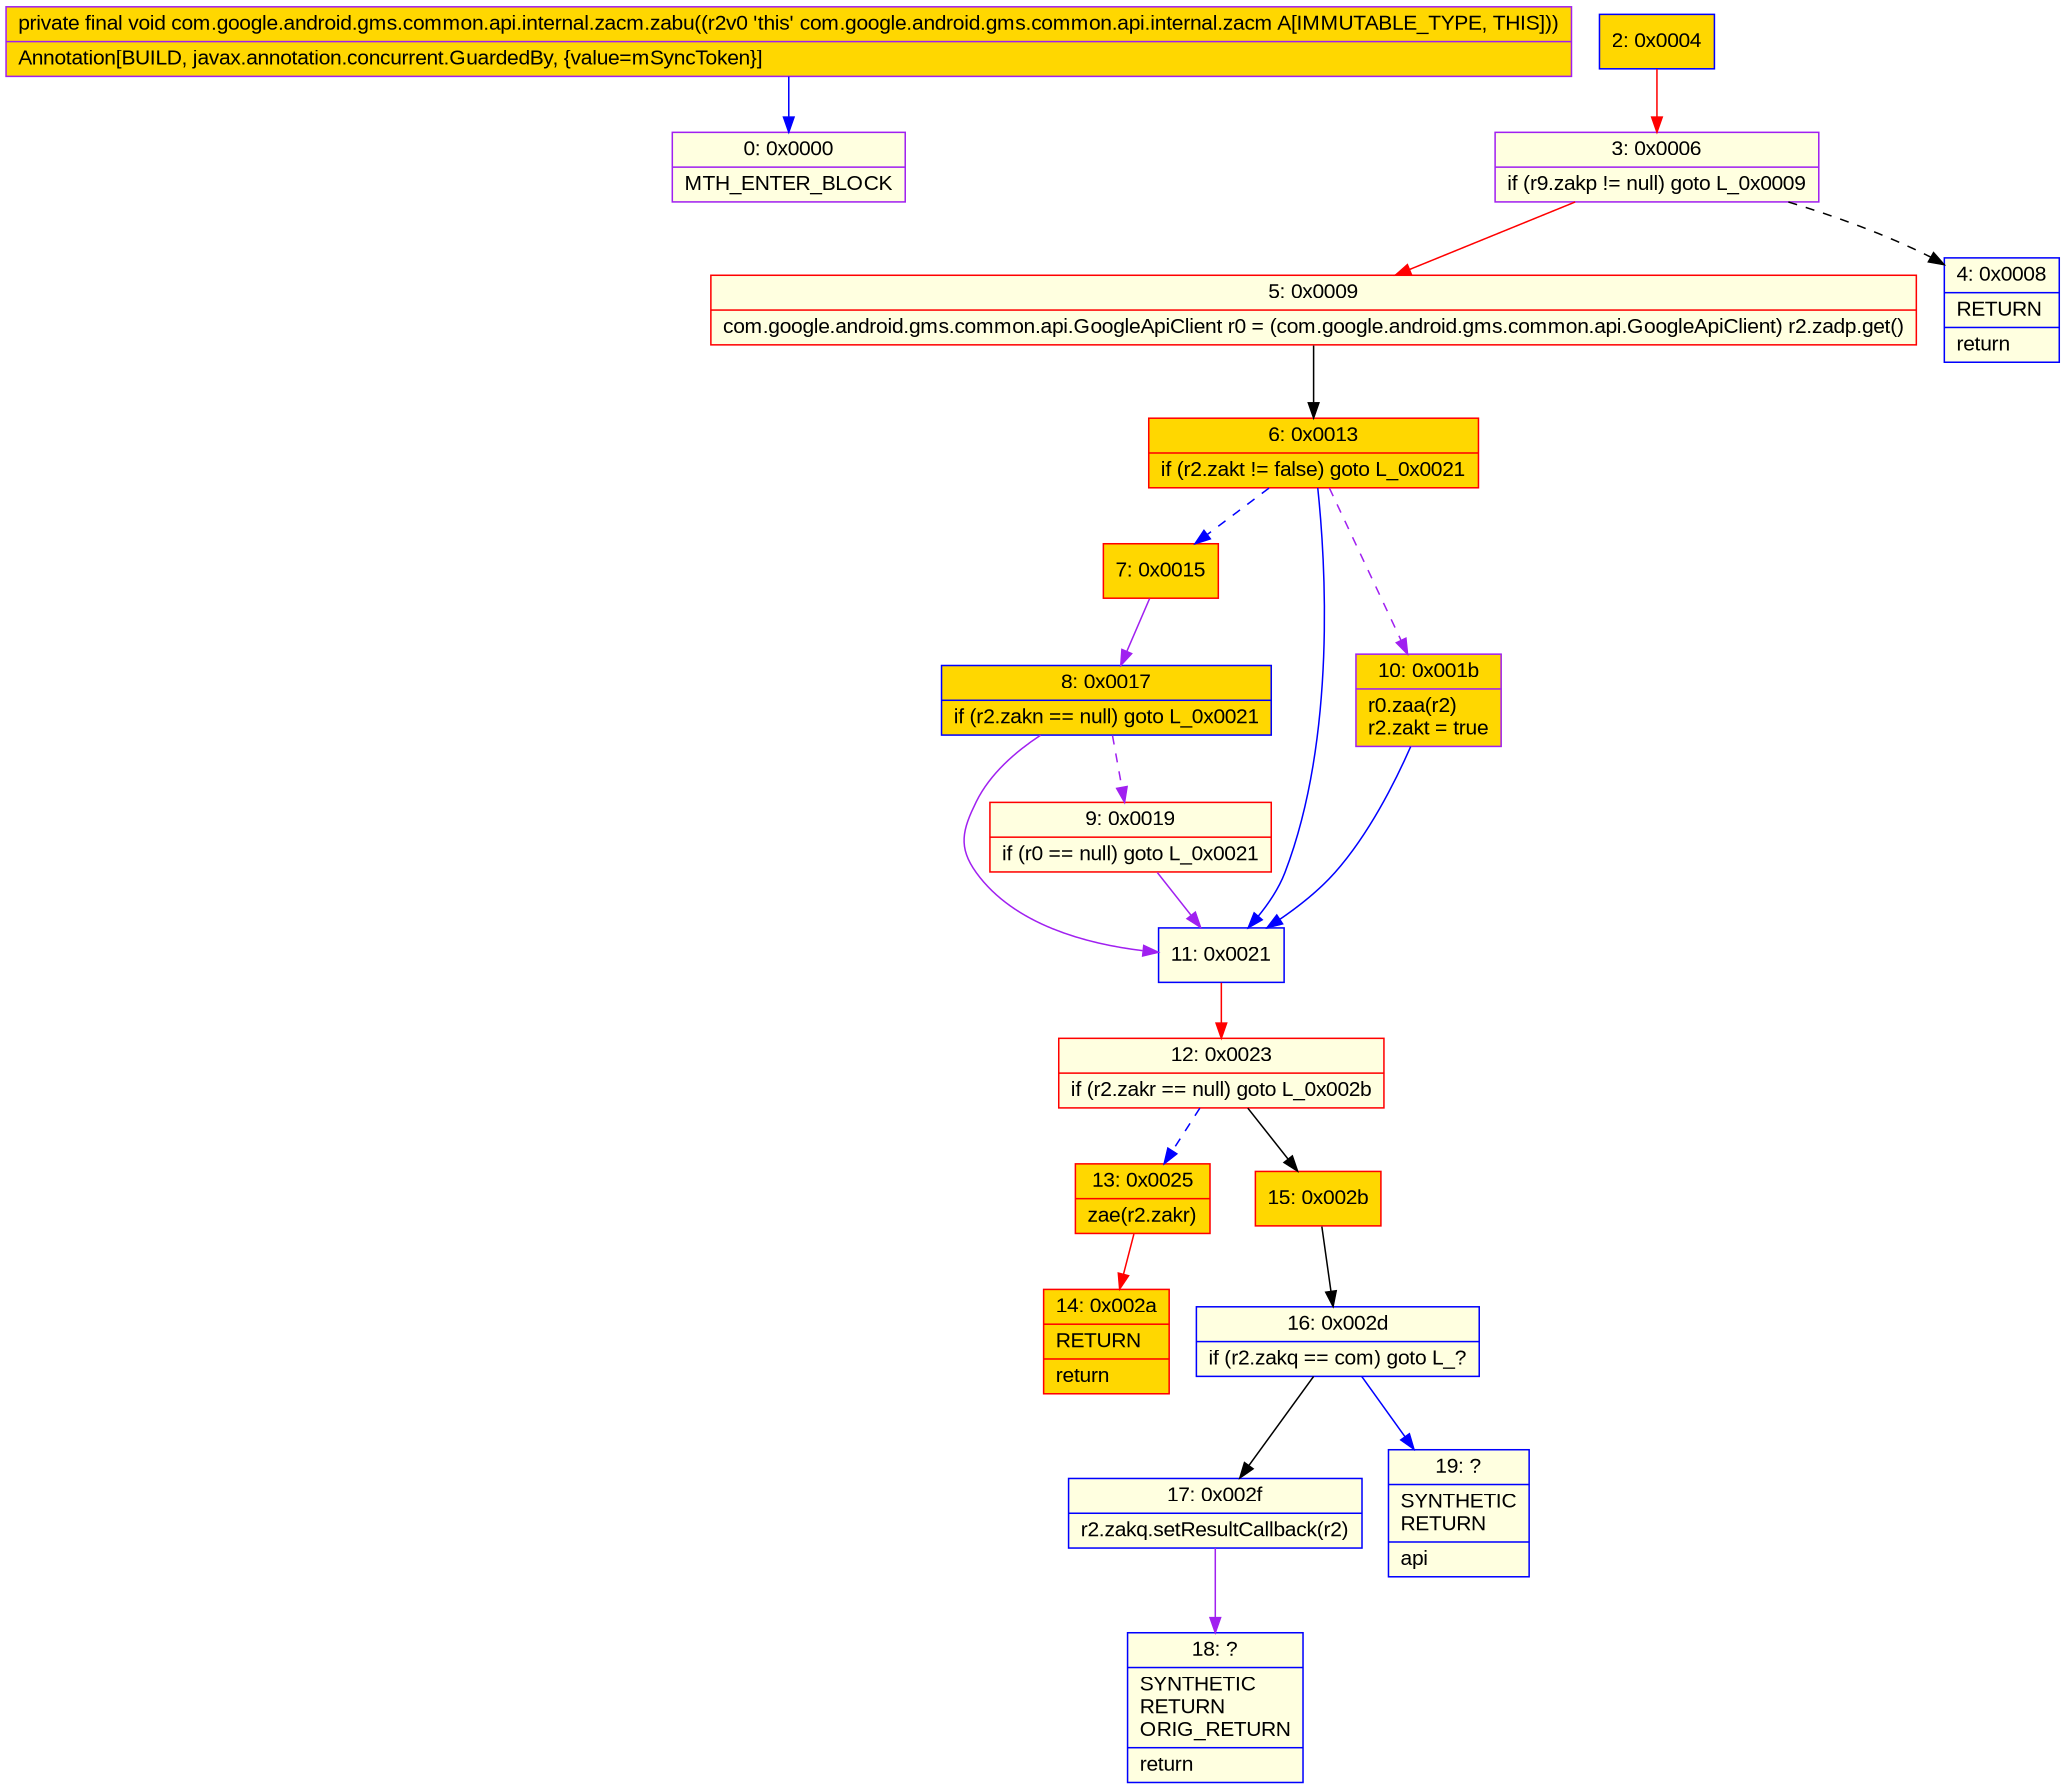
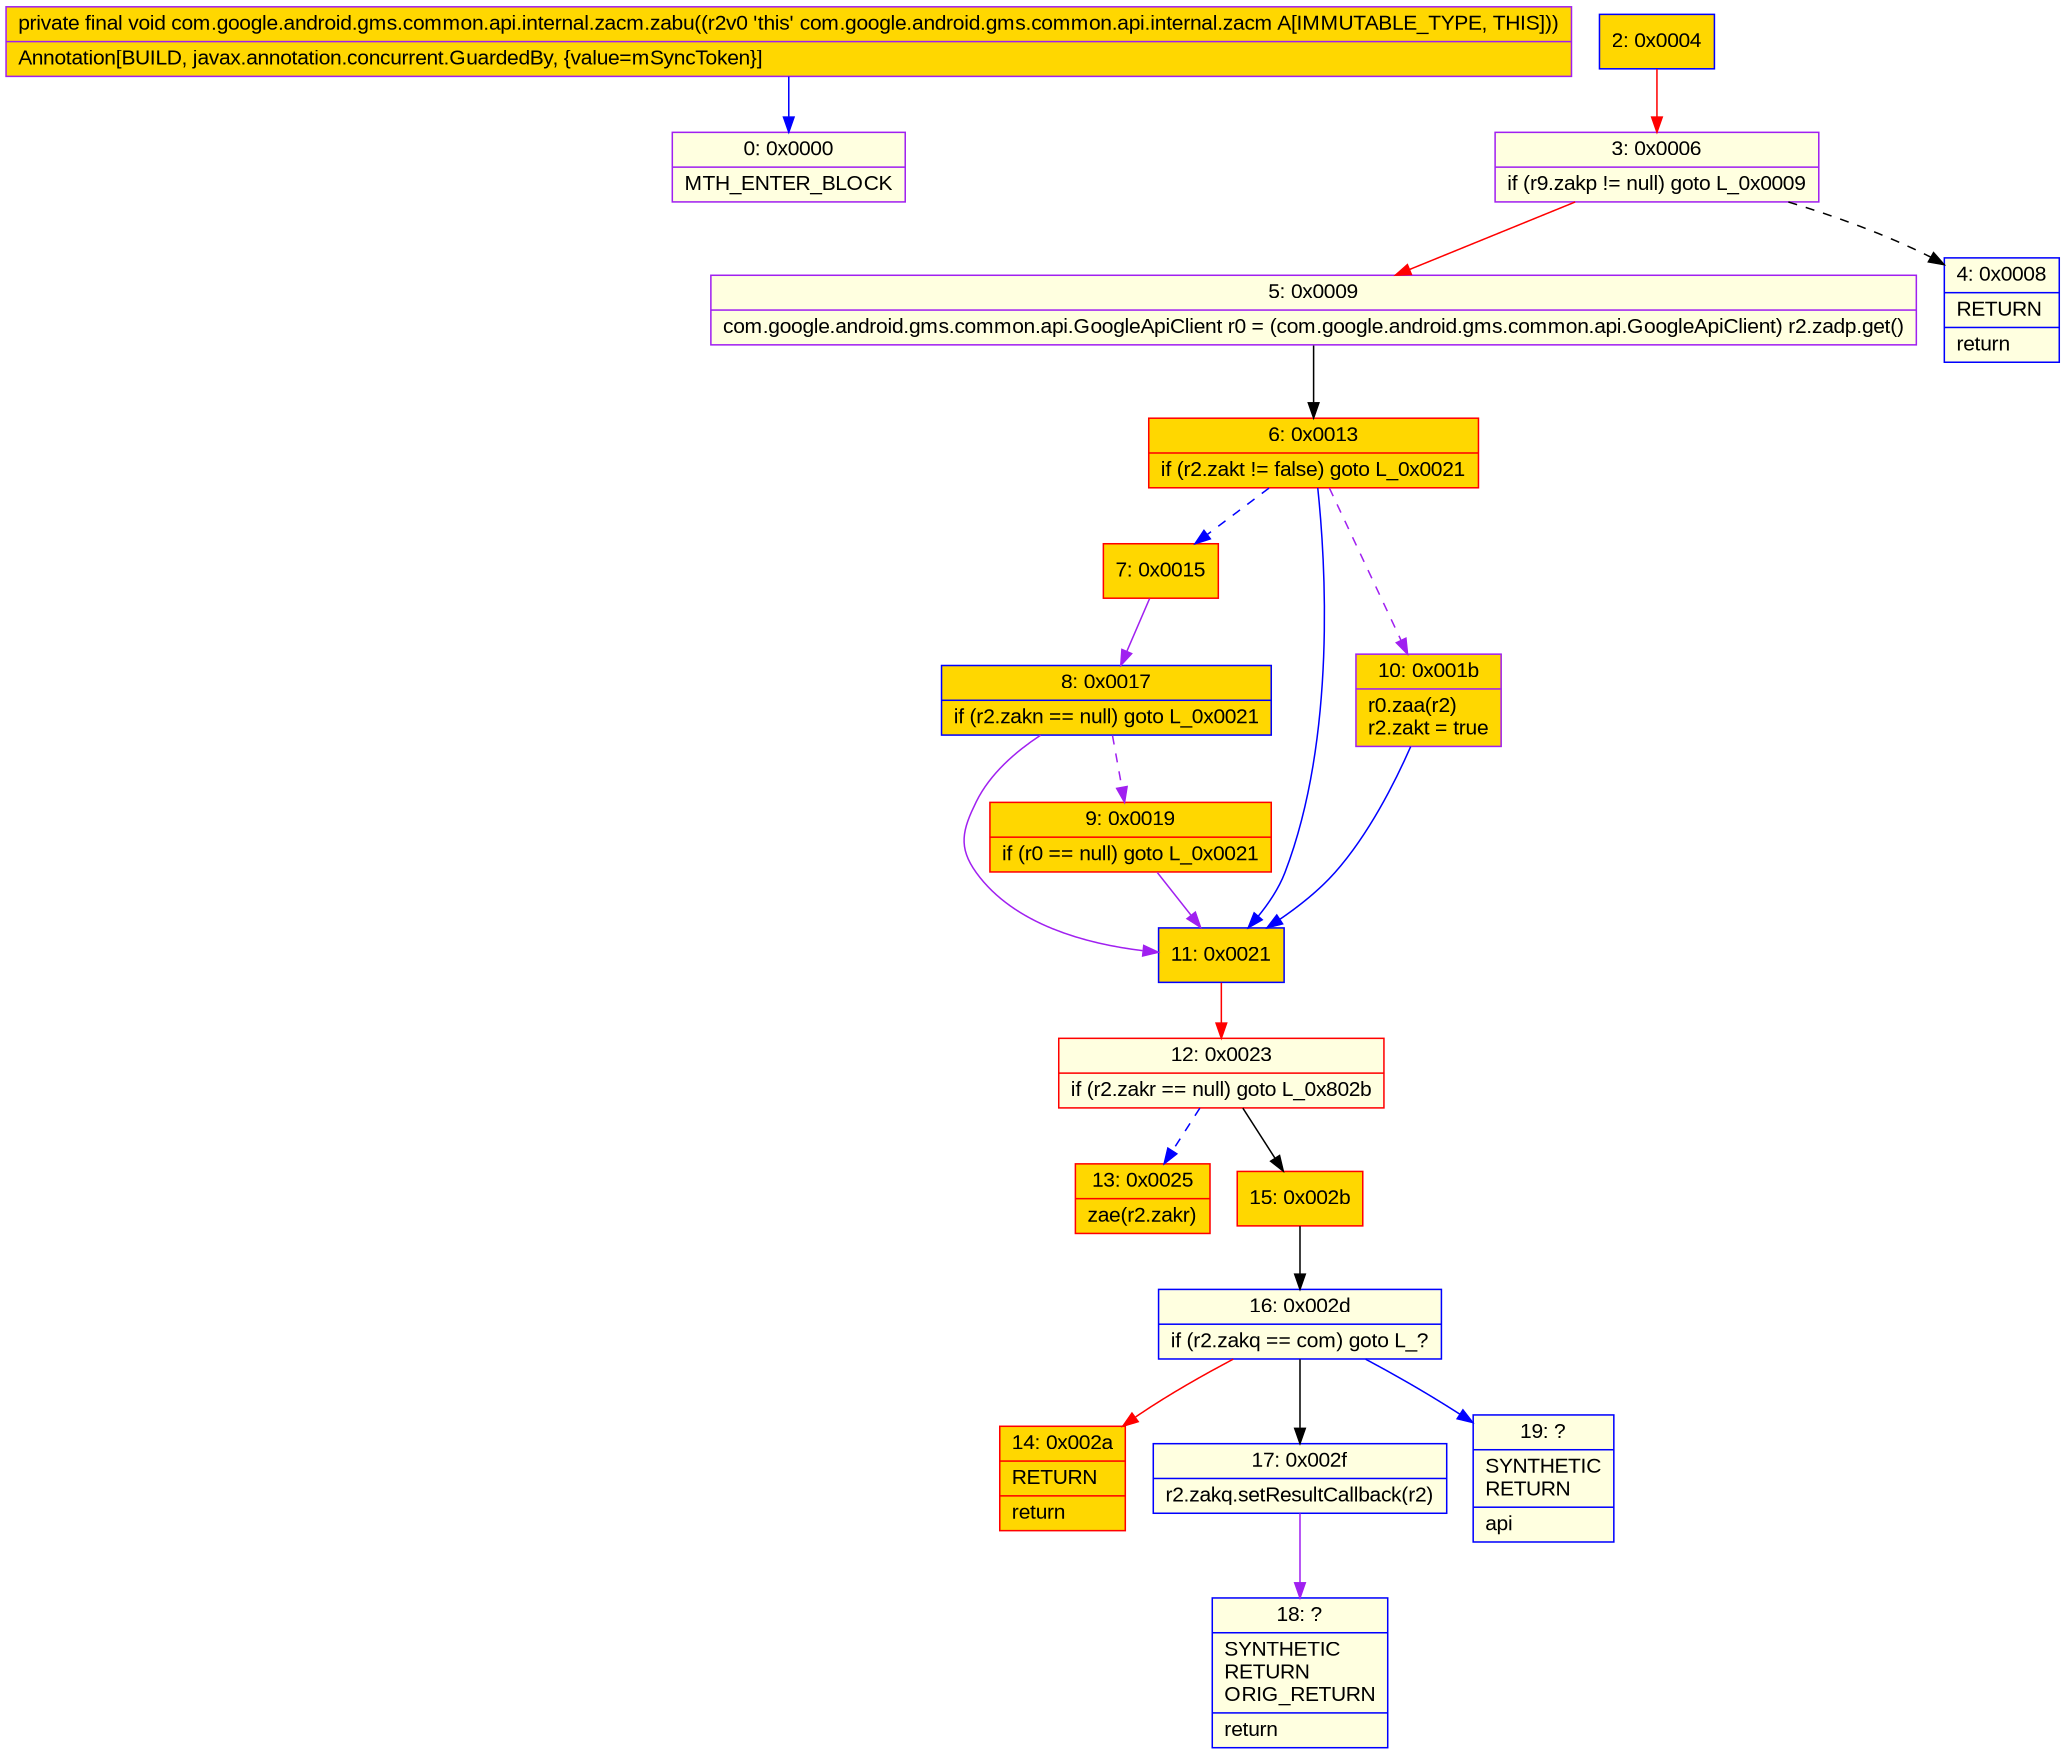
  digraph {
    fontname="Liberation Sans"
    node [color=blue fillcolor=gold fontname="Liberation Sans" shape=record style=filled]
    edge [color=blue fontname="Liberation Sans"]
    n1 [color=purple fillcolor=lightyellow label="{0\:\ 0x0000|MTH_ENTER_BLOCK\l}"]
    n2 [label="{2\:\ 0x0004}"]
    n3 [color=purple fillcolor=lightyellow label="{3\:\ 0x0006|if (r9.zakp != null) goto L_0x0009\l}"]
-   n4 [color=red fillcolor=lightyellow label="{5\:\ 0x0009|com.google.android.gms.common.api.GoogleApiClient r0 = (com.google.android.gms.common.api.GoogleApiClient) r2.zadp.get()\l}"]
+   n4 [color=purple fillcolor=lightyellow label="{5\:\ 0x0009|com.google.android.gms.common.api.GoogleApiClient r0 = (com.google.android.gms.common.api.GoogleApiClient) r2.zadp.get()\l}"]
    n5 [color=red label="{6\:\ 0x0013|if (r2.zakt != false) goto L_0x0021\l}"]
    n6 [fillcolor=lightyellow label="{4\:\ 0x0008|RETURN\l|return\l}"]
    n7 [color=red label="{7\:\ 0x0015}"]
-   n8 [fillcolor=lightyellow label="{11\:\ 0x0021}"]
+   n8 [label="{11\:\ 0x0021}"]
    n9 [color=purple label="{10\:\ 0x001b|r0.zaa(r2)\lr2.zakt = true\l}"]
    n10 [label="{8\:\ 0x0017|if (r2.zakn == null) goto L_0x0021\l}"]
-   n11 [color=red fillcolor=lightyellow label="{12\:\ 0x0023|if (r2.zakr == null) goto L_0x002b\l}"]
-   n12 [color=red fillcolor=lightyellow label="{9\:\ 0x0019|if (r0 == null) goto L_0x0021\l}"]
+   n11 [color=red fillcolor=lightyellow label="{12\:\ 0x0023|if (r2.zakr == null) goto L_0x802b\l}"]
+   n12 [color=red label="{9\:\ 0x0019|if (r0 == null) goto L_0x0021\l}"]
    n13 [color=red label="{13\:\ 0x0025|zae(r2.zakr)\l}"]
    n14 [color=red label="{15\:\ 0x002b}"]
    n15 [color=red label="{14\:\ 0x002a|RETURN\l|return\l}"]
    n16 [fillcolor=lightyellow label="{16\:\ 0x002d|if (r2.zakq == com) goto L_?\l}"]
    n17 [fillcolor=lightyellow label="{17\:\ 0x002f|r2.zakq.setResultCallback(r2)\l}"]
    n18 [fillcolor=lightyellow label="{19\:\ ?|SYNTHETIC\lRETURN\l|api\l}"]
    n19 [fillcolor=lightyellow label="{18\:\ ?|SYNTHETIC\lRETURN\lORIG_RETURN\l|return\l}"]
    n20 [color=purple label="{private final void com.google.android.gms.common.api.internal.zacm.zabu((r2v0 'this' com.google.android.gms.common.api.internal.zacm A[IMMUTABLE_TYPE, THIS]))  | Annotation[BUILD, javax.annotation.concurrent.GuardedBy, \{value=mSyncToken\}]\l}"]
    n2 -> n3 [color=red]
    n3 -> n4 [color=red]
    n3 -> n6 [color=black style=dashed]
    n4 -> n5 [color=black]
    n5 -> n7 [style=dashed]
    n5 -> n8
    n5 -> n9 [color=purple style=dashed]
    n7 -> n10 [color=purple]
    n8 -> n11 [color=red]
    n9 -> n8
    n10 -> n8 [color=purple]
    n10 -> n12 [color=purple style=dashed]
    n11 -> n13 [style=dashed]
    n11 -> n14 [color=black]
    n12 -> n8 [color=purple]
-   n13 -> n15 [color=red]
+   n16 -> n15 [color=red]
    n14 -> n16 [color=black]
    n16 -> n17 [color=black style=solid]
    n16 -> n18
    n17 -> n19 [color=purple]
    n20 -> n1
  }
